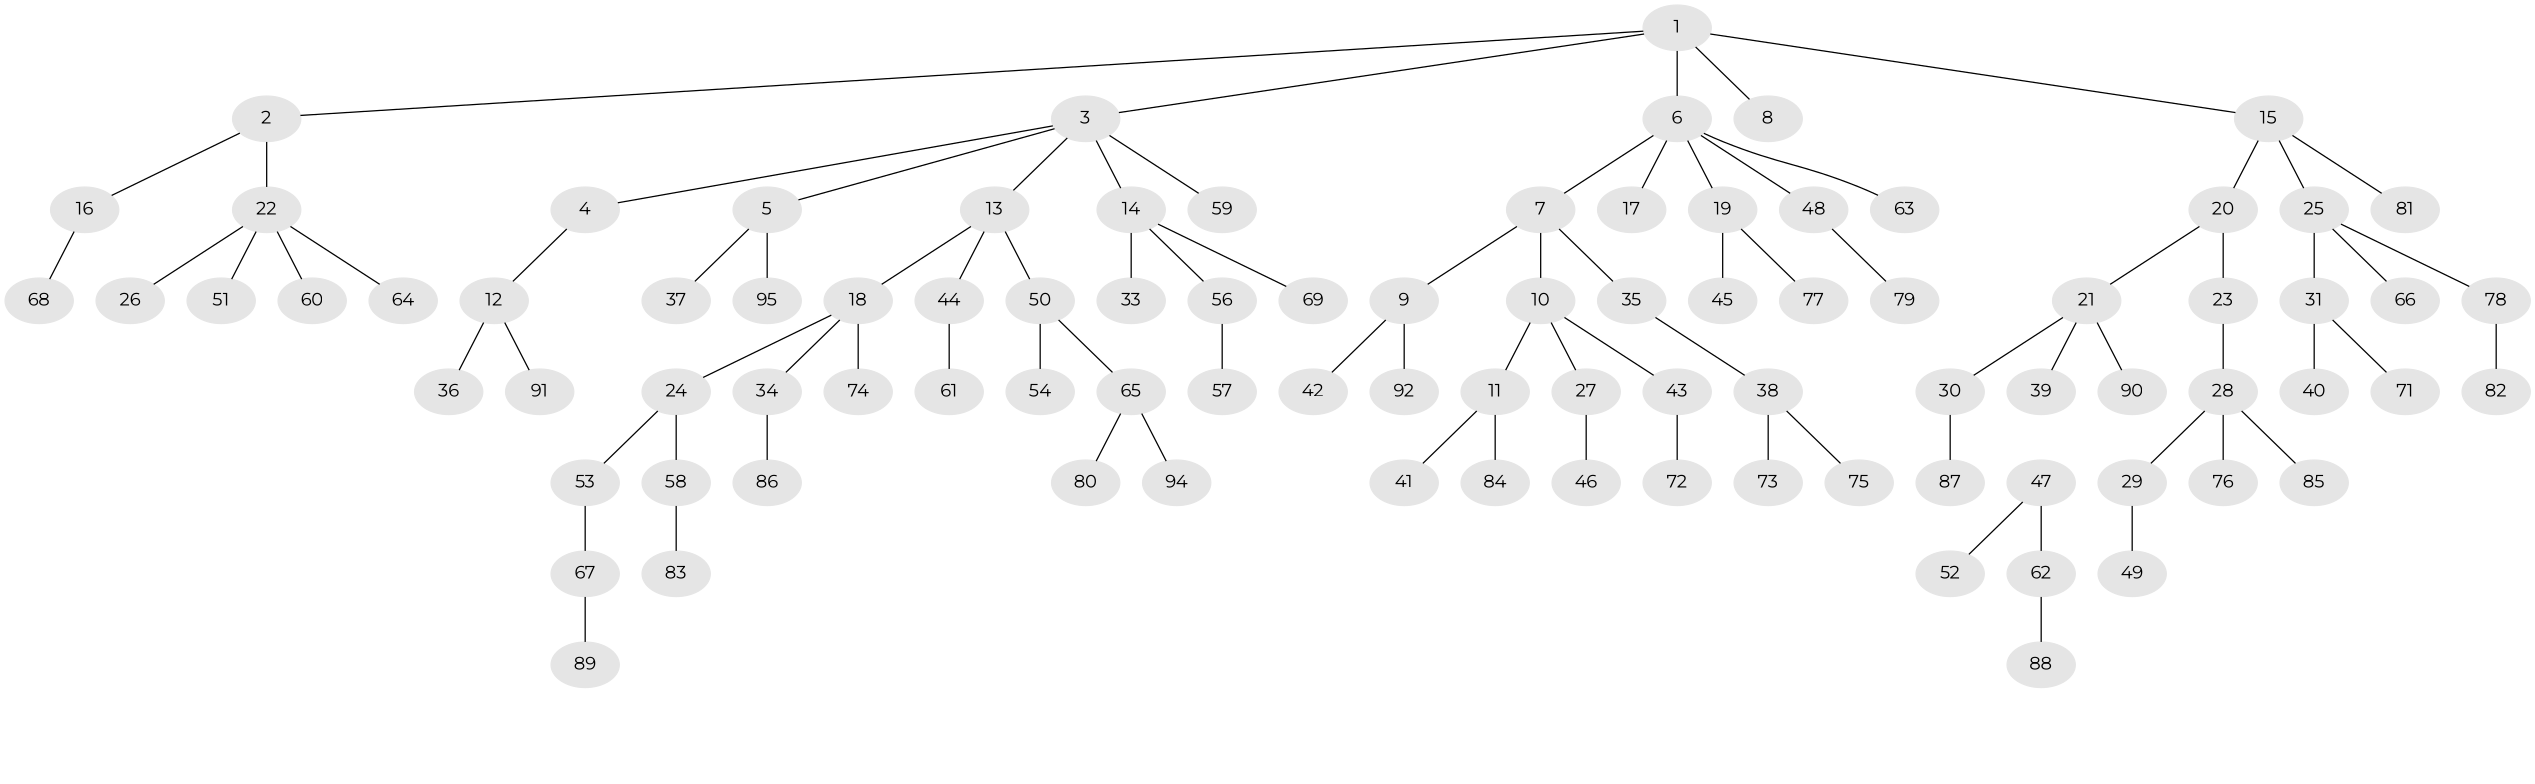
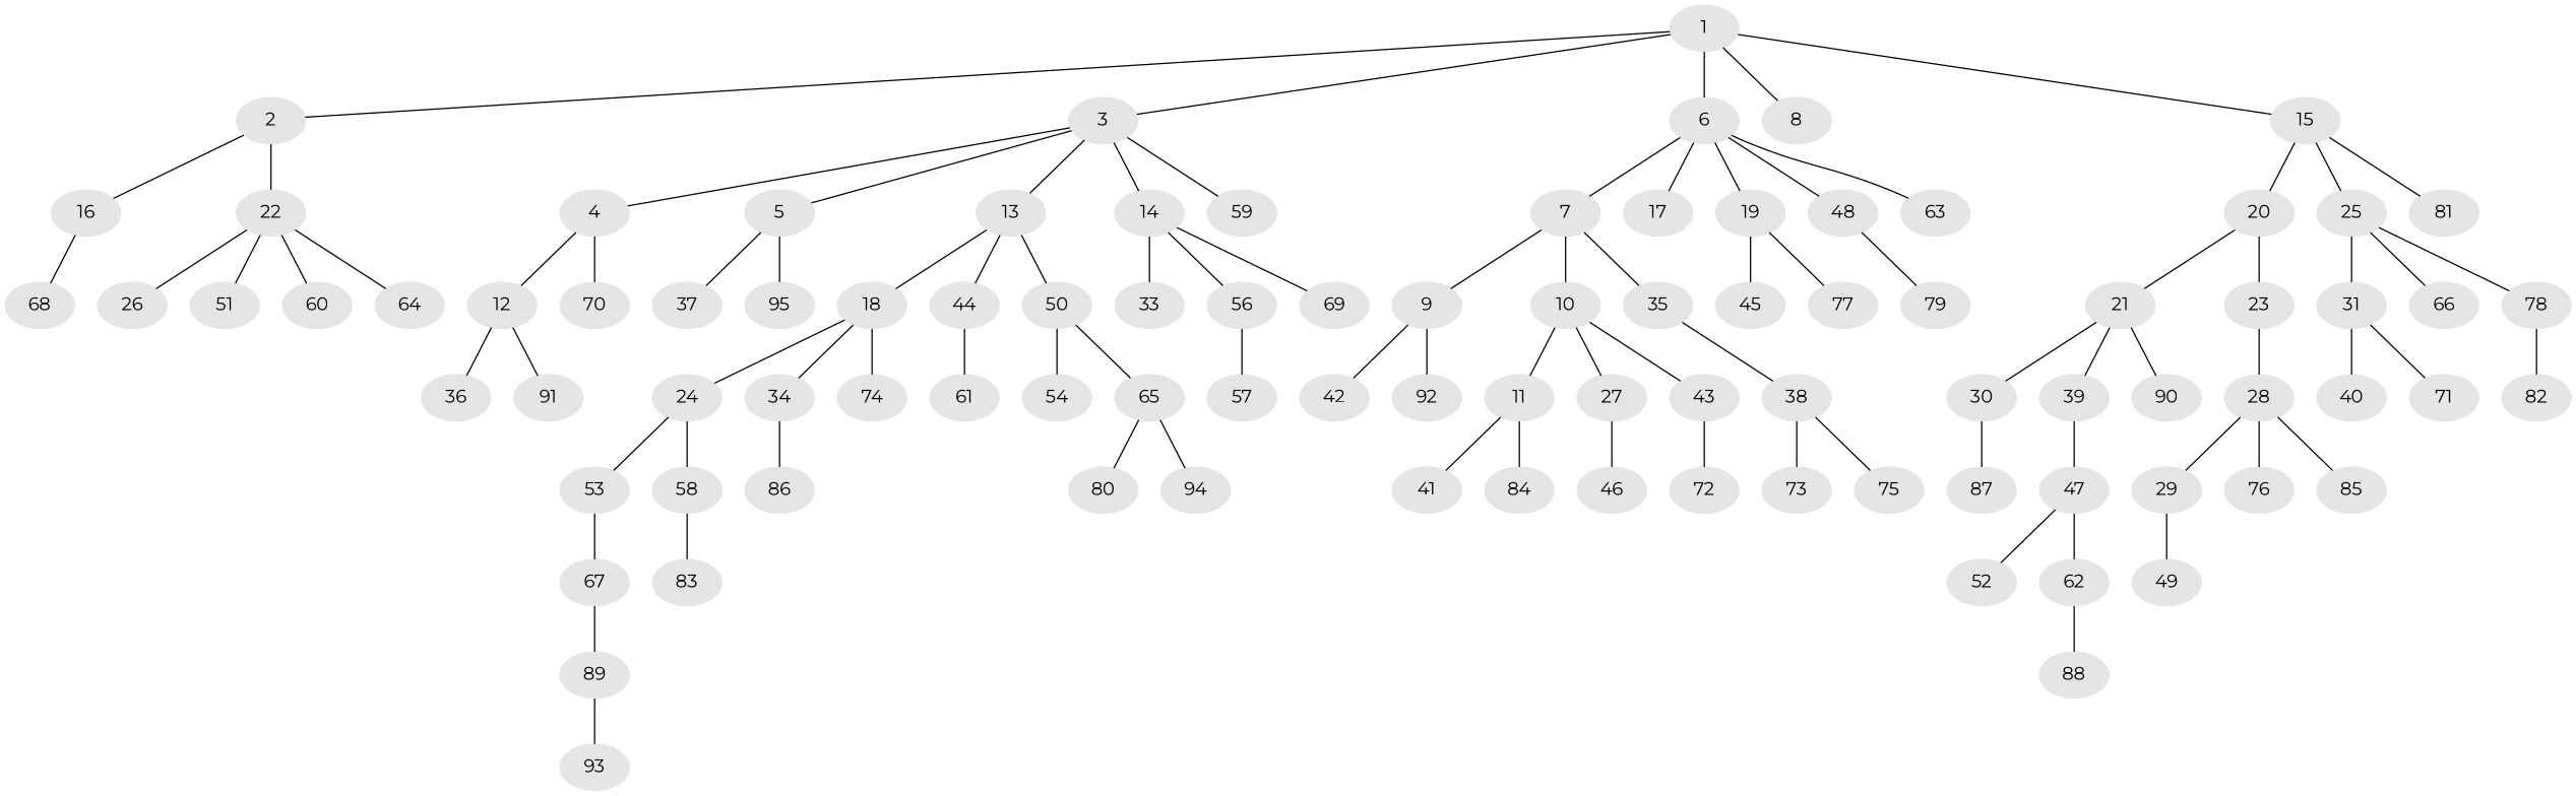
  graph {
    fontname=Montserrat
    node [color=gray90 fontname=Montserrat style=filled]
    edge [fontname=Montserrat]
    1
    2
    3
    6
    8
    15
    16
    22
    4
    5
    13
    14
    59
    7
    17
    19
    48
    63
    20
    25
    81
    68
    26
    51
    60
    64
    12
+   70
    37
    n30 [label=95]
    18
    44
    50
    33
    56
    69
    36
    91
    9
    10
    35
    45
    77
    79
    42
    92
    11
    27
    43
    38
    41
    84
    46
    72
    24
    34
    74
    61
    54
    65
    57
    21
    23
    31
    66
    78
    53
    58
    86
    30
    39
    90
    28
    87
    47
    29
    76
    85
    67
    83
    40
    71
    82
    49
    73
    75
    52
    62
    88
    80
    94
    89
+   93
    1 -- 2
    1 -- 3
    1 -- 6
    1 -- 8
    1 -- 15
    2 -- 16
    2 -- 22
    3 -- 4
    3 -- 5
    3 -- 13
    3 -- 14
    3 -- 59
    6 -- 7
    6 -- 17
    6 -- 19
    6 -- 48
    6 -- 63
    15 -- 20
    15 -- 25
    15 -- 81
    16 -- 68
    22 -- 26
    22 -- 51
    22 -- 60
    22 -- 64
    4 -- 12
+   4 -- 70
    5 -- 37
    5 -- n30
    13 -- 18
    13 -- 44
    13 -- 50
    14 -- 33
    14 -- 56
    14 -- 69
    7 -- 9
    7 -- 10
    7 -- 35
    19 -- 45
    19 -- 77
    48 -- 79
    20 -- 21
    20 -- 23
    25 -- 31
    25 -- 66
    25 -- 78
    12 -- 36
    12 -- 91
    18 -- 24
    18 -- 34
    18 -- 74
    44 -- 61
    50 -- 54
    50 -- 65
    56 -- 57
    9 -- 42
    9 -- 92
    10 -- 11
    10 -- 27
    10 -- 43
    35 -- 38
    11 -- 41
    11 -- 84
    27 -- 46
    43 -- 72
    38 -- 73
    38 -- 75
    24 -- 53
    24 -- 58
    34 -- 86
    65 -- 80
    65 -- 94
    21 -- 30
    21 -- 39
    21 -- 90
    23 -- 28
    31 -- 40
    31 -- 71
    78 -- 82
    53 -- 67
    58 -- 83
    30 -- 87
+   39 -- 47
    28 -- 29
    28 -- 76
    28 -- 85
    47 -- 52
    47 -- 62
    29 -- 49
    67 -- 89
    62 -- 88
+   89 -- 93
  }
